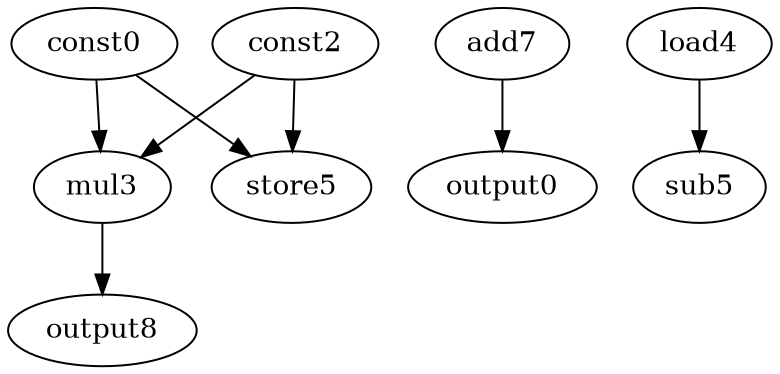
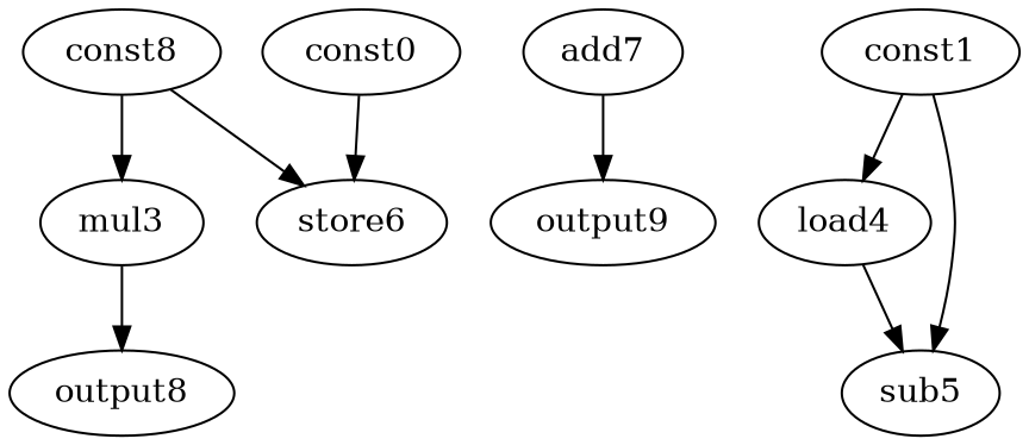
  digraph {
    node [opcode=const]
    edge [operand=0]
    mul3 [opcode=mul]
    const0
-   store6 [opcode=store label=store5]
+   store6 [opcode=store]
    output8 [opcode=output]
    add7 [opcode=add]
-   output9 [opcode=output label=output0]
+   output9 [opcode=output]
    load4 [opcode=load]
+   const1
    sub5 [opcode=sub]
-   const2
+   const2 [label=const8]
    mul3 -> output8
-   const0 -> mul3
    const0 -> store6
    add7 -> output9
    load4 -> sub5 [operand=1]
+   const1 -> load4
+   const1 -> sub5
    const2 -> mul3 [operand=1]
    const2 -> store6 [operand=1]
  }
